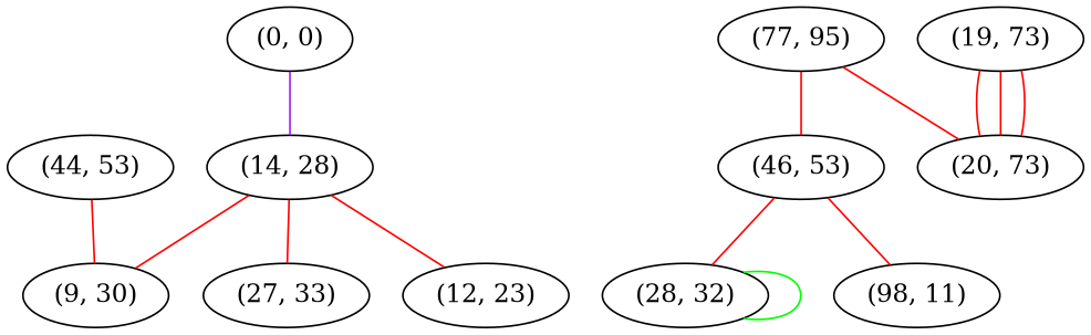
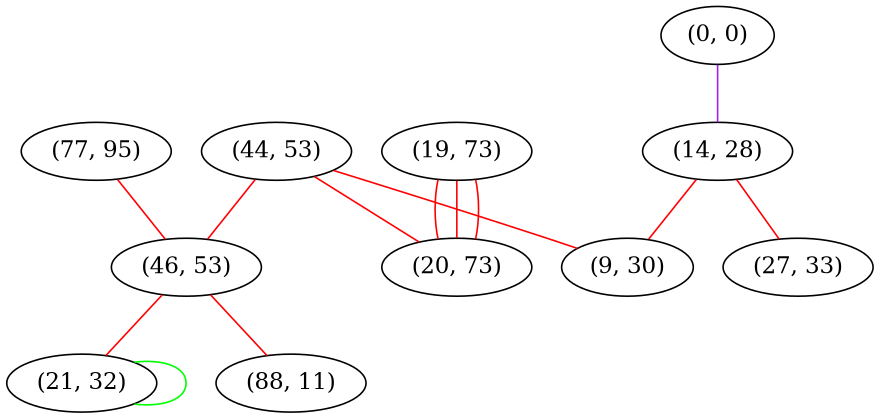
  graph {
    edge [color=red weight=1]
    "(44, 53)"
    "(46, 53)"
    "(20, 73)"
    "(9, 30)"
-   "(28, 32)"
-   "(88, 11)" [label="(98, 11)"]
+   "(28, 32)" [label="(21, 32)"]
+   "(88, 11)"
    "(14, 28)"
    "(27, 33)"
-   "(12, 23)"
    n10 [label="(77, 95)"]
    "(0, 0)"
    "(19, 73)"
-   n10 -- "(20, 73)"
+   "(44, 53)" -- "(46, 53)"
+   "(44, 53)" -- "(20, 73)"
    "(44, 53)" -- "(9, 30)"
    "(46, 53)" -- "(28, 32)"
    "(46, 53)" -- "(88, 11)"
    "(28, 32)" -- "(28, 32)" [color=green weight=2]
    "(14, 28)" -- "(9, 30)"
    "(14, 28)" -- "(27, 33)"
-   "(14, 28)" -- "(12, 23)"
    n10 -- "(46, 53)"
    "(0, 0)" -- "(14, 28)" [color=purple weight=4]
    "(19, 73)" -- "(20, 73)"
    "(19, 73)" -- "(20, 73)"
    "(19, 73)" -- "(20, 73)"
  }
